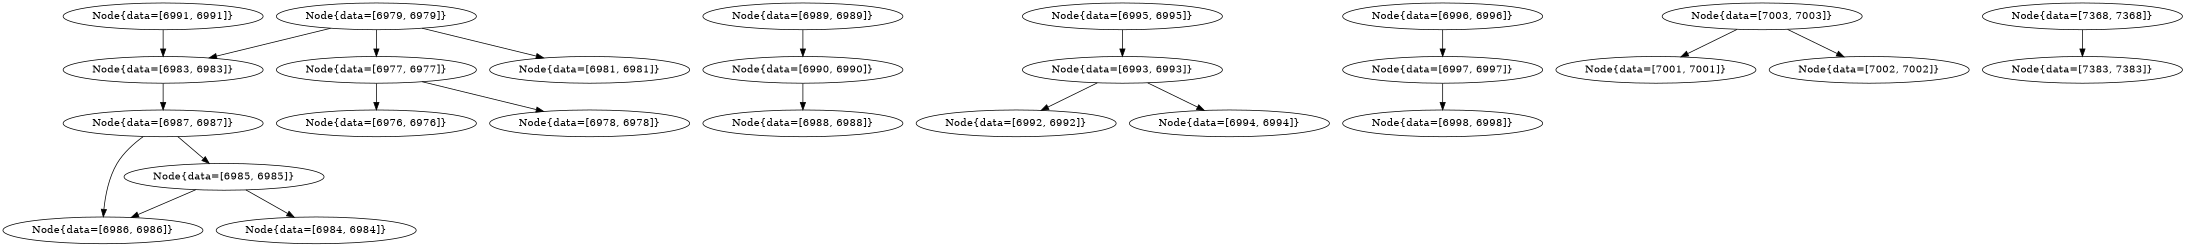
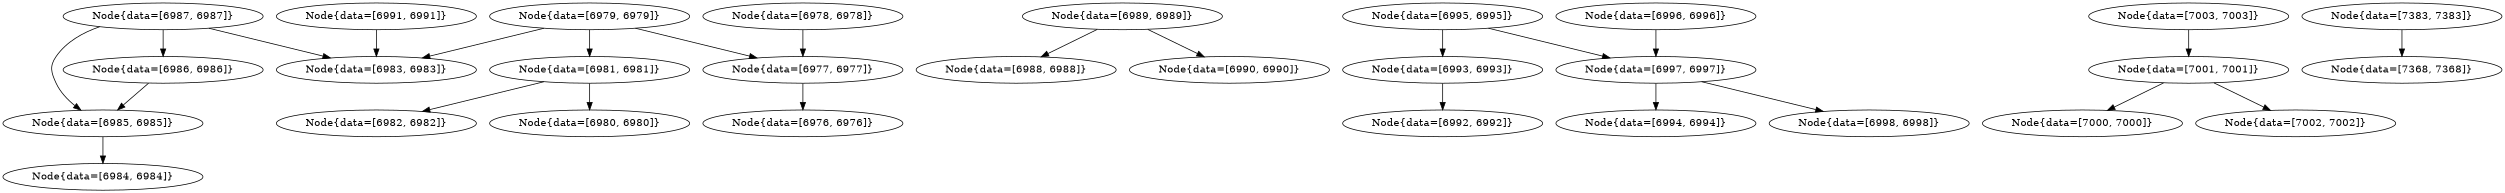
  digraph {
    n1 [label="Node{data=[6991, 6991]}"]
    n2 [label="Node{data=[6983, 6983]}"]
    n3 [label="Node{data=[6987, 6987]}"]
    n4 [label="Node{data=[6979, 6979]}"]
    n5 [label="Node{data=[6977, 6977]}"]
    n6 [label="Node{data=[6981, 6981]}"]
    n7 [label="Node{data=[6985, 6985]}"]
    n8 [label="Node{data=[6986, 6986]}"]
    n9 [label="Node{data=[6976, 6976]}"]
    n10 [label="Node{data=[6978, 6978]}"]
+   n11 [label="Node{data=[6980, 6980]}"]
+   n12 [label="Node{data=[6982, 6982]}"]
    n13 [label="Node{data=[6984, 6984]}"]
    n14 [label="Node{data=[6989, 6989]}"]
    n15 [label="Node{data=[6988, 6988]}"]
    n16 [label="Node{data=[6990, 6990]}"]
    n17 [label="Node{data=[6995, 6995]}"]
    n18 [label="Node{data=[6993, 6993]}"]
    n19 [label="Node{data=[6997, 6997]}"]
    n20 [label="Node{data=[7003, 7003]}"]
    n21 [label="Node{data=[7001, 7001]}"]
    n22 [label="Node{data=[6992, 6992]}"]
    n23 [label="Node{data=[6994, 6994]}"]
    n24 [label="Node{data=[6998, 6998]}"]
    n25 [label="Node{data=[6996, 6996]}"]
+   n26 [label="Node{data=[7000, 7000]}"]
    n27 [label="Node{data=[7002, 7002]}"]
    n28 [label="Node{data=[7368, 7368]}"]
    n29 [label="Node{data=[7383, 7383]}"]
    n1 -> n2
-   n2 -> n3
+   n3 -> n2
    n3 -> n7
    n3 -> n8
    n4 -> n2
    n4 -> n5
    n4 -> n6
    n5 -> n9
-   n5 -> n10
-   n7 -> n8
+   n10 -> n5
+   n6 -> n11
+   n6 -> n12
+   n8 -> n7
    n7 -> n13
-   n16 -> n15
+   n14 -> n15
    n14 -> n16
    n17 -> n18
+   n17 -> n19
    n18 -> n22
-   n18 -> n23
+   n19 -> n23
    n19 -> n24
    n20 -> n21
-   n20 -> n27
+   n21 -> n26
+   n21 -> n27
    n25 -> n19
-   n28 -> n29
+   n29 -> n28
  }
